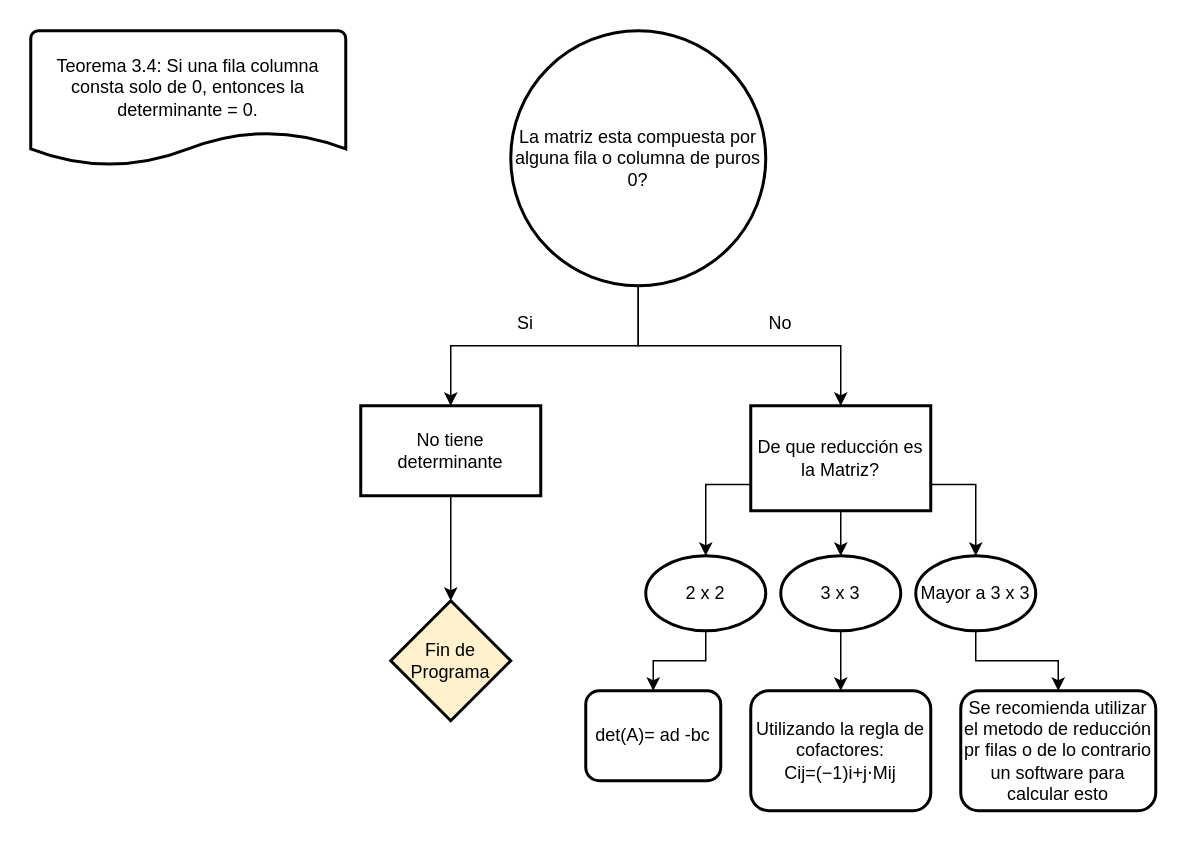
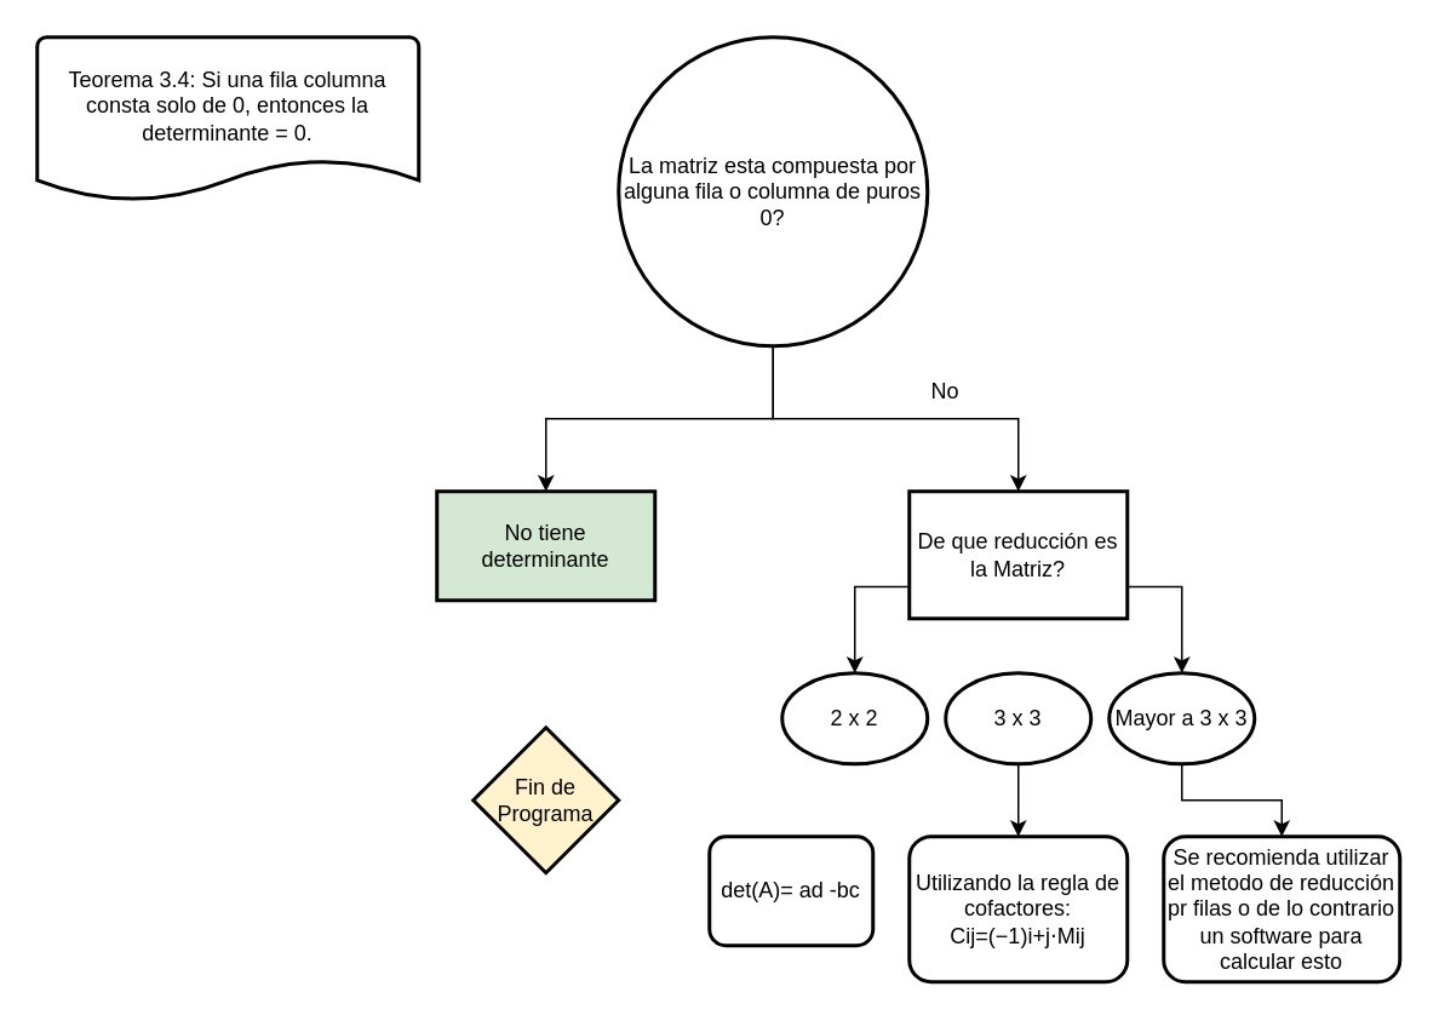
  <mxCell id="0" />
  <mxCell id="1" parent="0" />
  <mxCell id="2" value="Teorema 3.4: Si una fila columna consta solo de 0, entonces la determinante = 0.&lt;div&gt;&lt;br&gt;&lt;/div&gt;" style="strokeWidth=2;html=1;shape=mxgraph.flowchart.document2;whiteSpace=wrap;size=0.25;" vertex="1" parent="1"><mxGeometry x="20" y="20" width="210" height="90" as="geometry" /></mxCell>
  <mxCell id="3" value="" style="edgeStyle=orthogonalEdgeStyle;rounded=0;orthogonalLoop=1;jettySize=auto;html=1;" edge="1" parent="1" source="5" target="7"><mxGeometry relative="1" as="geometry" /></mxCell>
  <mxCell id="4" value="" style="edgeStyle=orthogonalEdgeStyle;rounded=0;orthogonalLoop=1;jettySize=auto;html=1;" edge="1" parent="1" source="5" target="9"><mxGeometry relative="1" as="geometry" /></mxCell>
  <mxCell id="5" value="La matriz esta compuesta por alguna fila o columna de puros 0?" style="strokeWidth=2;html=1;shape=mxgraph.flowchart.start_2;whiteSpace=wrap;" vertex="1" parent="1"><mxGeometry x="340" y="20" width="170" height="170" as="geometry" /></mxCell>
- <mxCell id="6" value="" style="edgeStyle=orthogonalEdgeStyle;rounded=0;orthogonalLoop=1;jettySize=auto;html=1;" edge="1" parent="1" source="7" target="12"><mxGeometry relative="1" as="geometry" /></mxCell>
- <mxCell id="7" value="No tiene determinante" style="whiteSpace=wrap;html=1;strokeWidth=2;" vertex="1" parent="1"><mxGeometry x="240" y="270" width="120" height="60" as="geometry" /></mxCell>
- <mxCell id="8" value="" style="edgeStyle=orthogonalEdgeStyle;rounded=0;orthogonalLoop=1;jettySize=auto;html=1;" edge="1" parent="1" source="9" target="16"><mxGeometry relative="1" as="geometry" /></mxCell>
+ <mxCell id="7" value="No tiene determinante" style="whiteSpace=wrap;html=1;strokeWidth=2;fillColor=#d5e8d4;" vertex="1" parent="1"><mxGeometry x="240" y="270" width="120" height="60" as="geometry" /></mxCell>
  <mxCell id="9" value="De que reducción es la Matriz?" style="whiteSpace=wrap;html=1;strokeWidth=2;" vertex="1" parent="1"><mxGeometry x="500" y="270" width="120" height="70" as="geometry" /></mxCell>
- <mxCell id="10" value="Si" style="text;strokeColor=none;align=center;fillColor=none;html=1;verticalAlign=middle;whiteSpace=wrap;rounded=0;" vertex="1" parent="1"><mxGeometry x="320" y="200" width="60" height="30" as="geometry" /></mxCell>
  <mxCell id="11" value="No" style="text;strokeColor=none;align=center;fillColor=none;html=1;verticalAlign=middle;whiteSpace=wrap;rounded=0;" vertex="1" parent="1"><mxGeometry x="490" y="200" width="60" height="30" as="geometry" /></mxCell>
  <mxCell id="12" value="Fin de Programa" style="rhombus;whiteSpace=wrap;html=1;strokeWidth=2;fillColor=#fff2cc;" vertex="1" parent="1"><mxGeometry x="260" y="400" width="80" height="80" as="geometry" /></mxCell>
- <mxCell id="13" value="" style="edgeStyle=orthogonalEdgeStyle;rounded=0;orthogonalLoop=1;jettySize=auto;html=1;" edge="1" parent="1" source="14" target="20"><mxGeometry relative="1" as="geometry" /></mxCell>
  <mxCell id="14" value="2 x 2" style="strokeWidth=2;html=1;shape=mxgraph.flowchart.start_1;whiteSpace=wrap;" vertex="1" parent="1"><mxGeometry x="430" y="370" width="80" height="50" as="geometry" /></mxCell>
  <mxCell id="15" style="edgeStyle=orthogonalEdgeStyle;rounded=0;orthogonalLoop=1;jettySize=auto;html=1;exitX=0;exitY=0.75;exitDx=0;exitDy=0;entryX=0.5;entryY=0;entryDx=0;entryDy=0;entryPerimeter=0;" edge="1" parent="1" source="9" target="14"><mxGeometry relative="1" as="geometry" /></mxCell>
  <mxCell id="16" value="3 x 3" style="strokeWidth=2;html=1;shape=mxgraph.flowchart.start_1;whiteSpace=wrap;" vertex="1" parent="1"><mxGeometry x="520" y="370" width="80" height="50" as="geometry" /></mxCell>
  <mxCell id="17" style="edgeStyle=orthogonalEdgeStyle;rounded=0;orthogonalLoop=1;jettySize=auto;html=1;exitX=0.5;exitY=1;exitDx=0;exitDy=0;exitPerimeter=0;entryX=0.5;entryY=0;entryDx=0;entryDy=0;" edge="1" parent="1" source="18" target="22"><mxGeometry relative="1" as="geometry" /></mxCell>
  <mxCell id="18" value="Mayor a 3 x 3" style="strokeWidth=2;html=1;shape=mxgraph.flowchart.start_1;whiteSpace=wrap;" vertex="1" parent="1"><mxGeometry x="610" y="370" width="80" height="50" as="geometry" /></mxCell>
  <mxCell id="19" style="edgeStyle=orthogonalEdgeStyle;rounded=0;orthogonalLoop=1;jettySize=auto;html=1;exitX=1;exitY=0.75;exitDx=0;exitDy=0;entryX=0.5;entryY=0;entryDx=0;entryDy=0;entryPerimeter=0;" edge="1" parent="1" source="9" target="18"><mxGeometry relative="1" as="geometry" /></mxCell>
  <mxCell id="20" value="det(A)= ad -bc" style="rounded=1;whiteSpace=wrap;html=1;strokeWidth=2;" vertex="1" parent="1"><mxGeometry x="390" y="460" width="90" height="60" as="geometry" /></mxCell>
  <mxCell id="21" value="Utilizando la regla de cofactores:&lt;div&gt;&lt;span style=&quot;text-align: start; caret-color: rgb(0, 0, 0); color: rgb(0, 0, 0);&quot; class=&quot;base&quot;&gt;&lt;span class=&quot;mord&quot;&gt;&lt;span class=&quot;mord mathnormal&quot;&gt;C&lt;/span&gt;&lt;span class=&quot;msupsub&quot;&gt;&lt;span class=&quot;vlist-t vlist-t2&quot;&gt;&lt;span class=&quot;vlist-r&quot;&gt;&lt;span class=&quot;vlist&quot;&gt;&lt;span class=&quot;pstrut&quot;&gt;&lt;/span&gt;&lt;span class=&quot;sizing reset-size6 size3 mtight&quot;&gt;&lt;span class=&quot;mord mtight&quot;&gt;&lt;span class=&quot;mord mathnormal mtight&quot;&gt;ij&lt;/span&gt;&lt;/span&gt;&lt;/span&gt;&lt;/span&gt;&lt;span class=&quot;vlist-s&quot;&gt;​&lt;/span&gt;&lt;/span&gt;&lt;span class=&quot;vlist-r&quot;&gt;&lt;span class=&quot;vlist&quot;&gt;&lt;/span&gt;&lt;/span&gt;&lt;/span&gt;&lt;/span&gt;&lt;/span&gt;&lt;span class=&quot;mspace&quot;&gt;&lt;/span&gt;&lt;span class=&quot;mrel&quot;&gt;=&lt;/span&gt;&lt;span class=&quot;mspace&quot;&gt;&lt;/span&gt;&lt;/span&gt;&lt;span style=&quot;text-align: start; caret-color: rgb(0, 0, 0); color: rgb(0, 0, 0);&quot; class=&quot;base&quot;&gt;&lt;span class=&quot;strut&quot;&gt;&lt;/span&gt;&lt;span class=&quot;mopen&quot;&gt;(&lt;/span&gt;&lt;span class=&quot;mord&quot;&gt;−&lt;/span&gt;&lt;span class=&quot;mord&quot;&gt;1&lt;/span&gt;&lt;span class=&quot;mclose&quot;&gt;&lt;span class=&quot;mclose&quot;&gt;)&lt;/span&gt;&lt;span class=&quot;msupsub&quot;&gt;&lt;span class=&quot;vlist-t&quot;&gt;&lt;span class=&quot;vlist-r&quot;&gt;&lt;span class=&quot;vlist&quot;&gt;&lt;span class=&quot;pstrut&quot;&gt;&lt;/span&gt;&lt;span class=&quot;sizing reset-size6 size3 mtight&quot;&gt;&lt;span class=&quot;mord mtight&quot;&gt;&lt;span class=&quot;mord mathnormal mtight&quot;&gt;i&lt;/span&gt;&lt;span class=&quot;mbin mtight&quot;&gt;+&lt;/span&gt;&lt;span class=&quot;mord mathnormal mtight&quot;&gt;j&lt;/span&gt;&lt;/span&gt;&lt;/span&gt;&lt;/span&gt;&lt;/span&gt;&lt;/span&gt;&lt;/span&gt;&lt;/span&gt;&lt;span class=&quot;mspace&quot;&gt;&lt;/span&gt;&lt;span class=&quot;mbin&quot;&gt;⋅&lt;/span&gt;&lt;span class=&quot;mspace&quot;&gt;&lt;/span&gt;&lt;/span&gt;&lt;span style=&quot;text-align: start; caret-color: rgb(0, 0, 0); color: rgb(0, 0, 0);&quot; class=&quot;base&quot;&gt;&lt;span class=&quot;strut&quot;&gt;&lt;/span&gt;&lt;span class=&quot;mord&quot;&gt;&lt;span class=&quot;mord mathnormal&quot;&gt;M&lt;/span&gt;&lt;span class=&quot;msupsub&quot;&gt;&lt;span class=&quot;vlist-t vlist-t2&quot;&gt;&lt;span class=&quot;vlist-r&quot;&gt;&lt;span class=&quot;vlist&quot;&gt;&lt;span class=&quot;pstrut&quot;&gt;&lt;/span&gt;&lt;span class=&quot;sizing reset-size6 size3 mtight&quot;&gt;&lt;span class=&quot;mord mtight&quot;&gt;&lt;span class=&quot;mord mathnormal mtight&quot;&gt;ij&lt;/span&gt;&lt;/span&gt;&lt;/span&gt;&lt;/span&gt;&lt;span class=&quot;vlist-s&quot;&gt;​&lt;/span&gt;&lt;/span&gt;&lt;span class=&quot;vlist-r&quot;&gt;&lt;span class=&quot;vlist&quot;&gt;&lt;/span&gt;&lt;/span&gt;&lt;/span&gt;&lt;/span&gt;&lt;/span&gt;&lt;/span&gt;&lt;br&gt;&lt;/div&gt;" style="rounded=1;whiteSpace=wrap;html=1;strokeWidth=2;" vertex="1" parent="1"><mxGeometry x="500" y="460" width="120" height="80" as="geometry" /></mxCell>
  <mxCell id="22" value="Se recomienda utilizar el metodo de reducción pr filas o de lo contrario un software para calcular esto" style="rounded=1;whiteSpace=wrap;html=1;strokeWidth=2;" vertex="1" parent="1"><mxGeometry x="640" y="460" width="130" height="80" as="geometry" /></mxCell>
  <mxCell id="23" style="edgeStyle=orthogonalEdgeStyle;rounded=0;orthogonalLoop=1;jettySize=auto;html=1;exitX=0.5;exitY=1;exitDx=0;exitDy=0;exitPerimeter=0;entryX=0.5;entryY=0;entryDx=0;entryDy=0;" edge="1" parent="1" source="16" target="21"><mxGeometry relative="1" as="geometry" /></mxCell>
